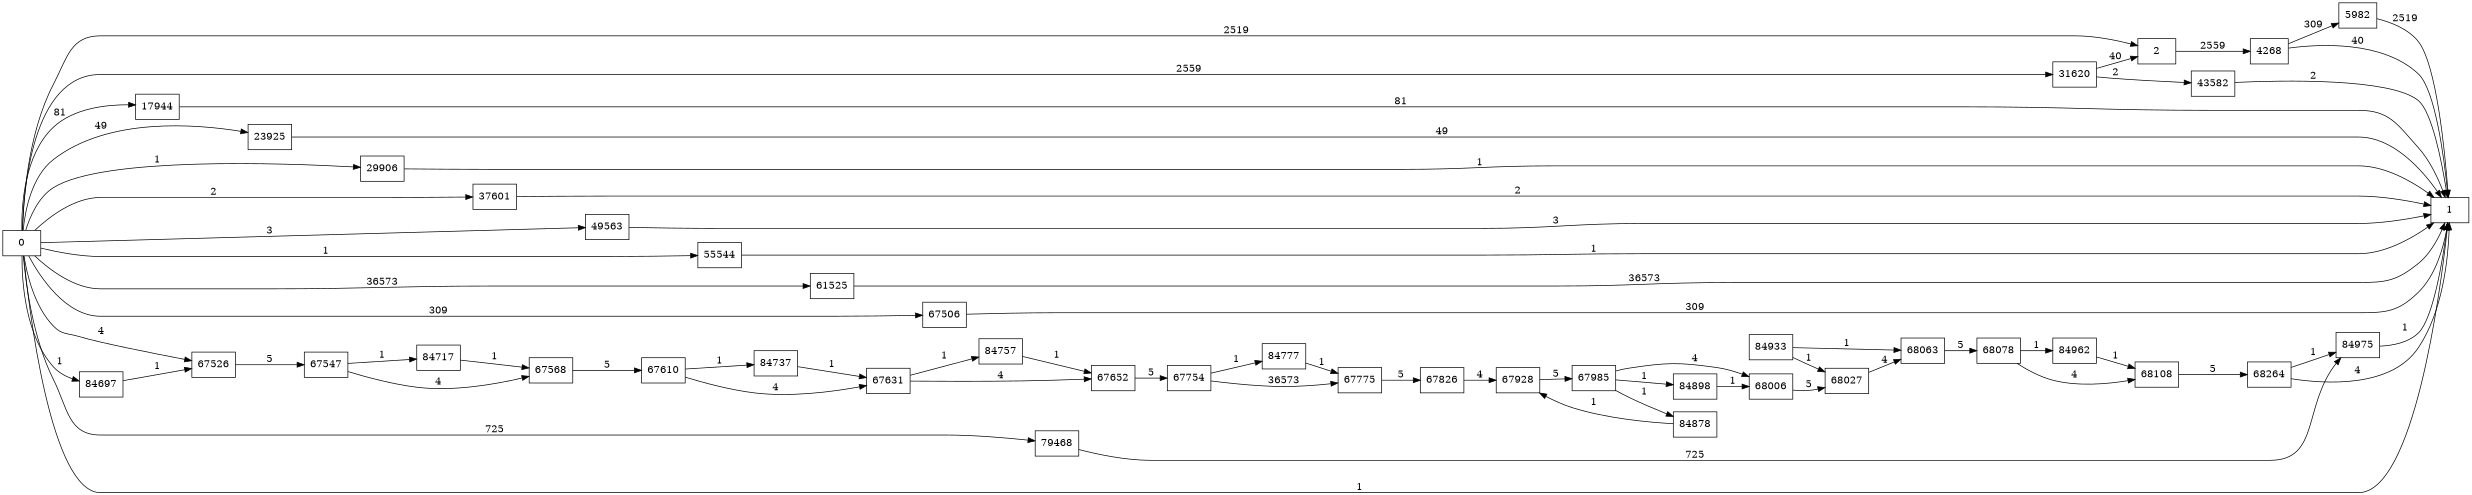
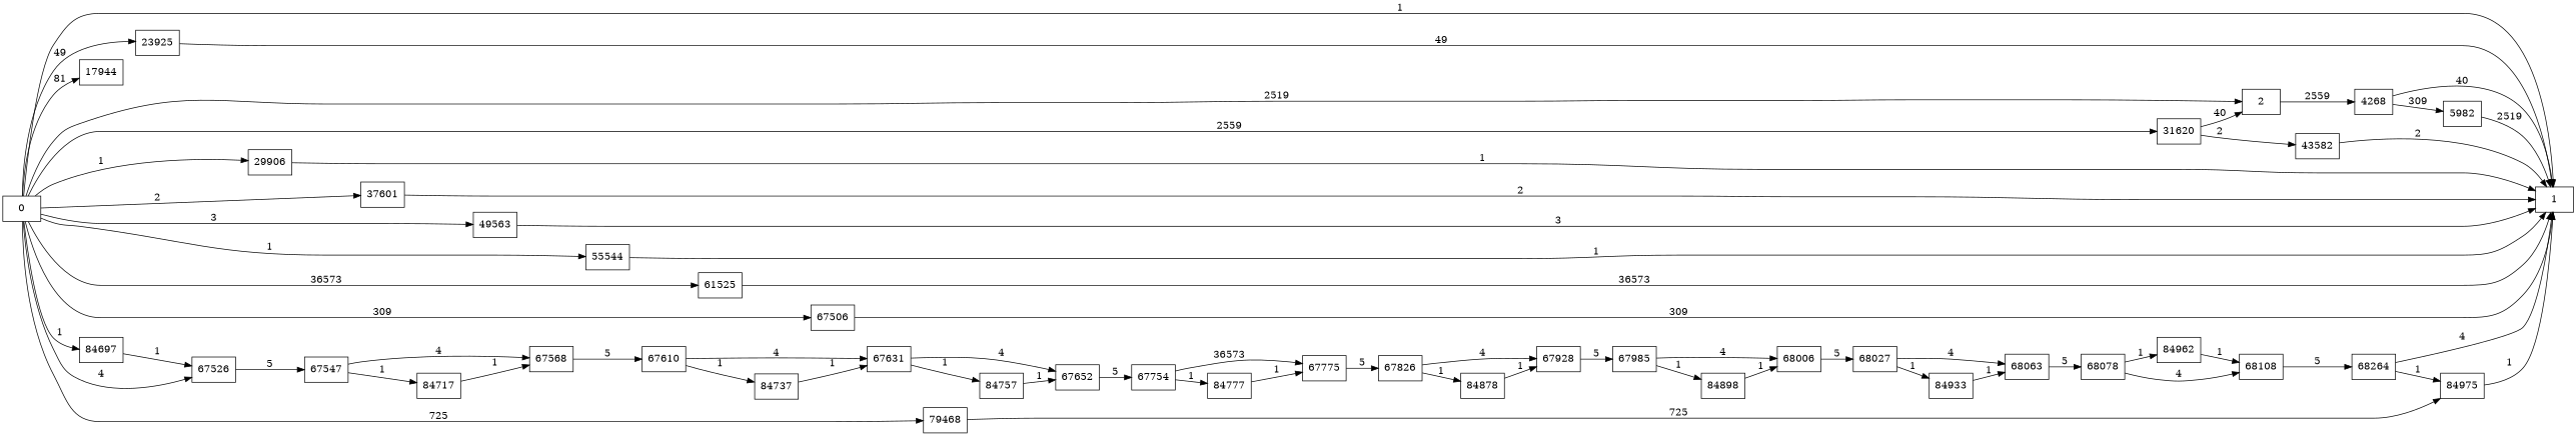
  digraph {
    rankdir=LR
    node [shape=rectangle]
    2
    4268
    1
    5982
    17944
    23925
    29906
    31620
    43582
    37601
    49563
    55544
    61525
    67506
    67526
    67547
    67568
    84717
    67610
    67631
    84737
    67652
    84757
    67754
    67775
    84777
    67826
    67928
    84878
    67985
    68006
    84898
    68027
    68063
    84933
    68078
    68108
    84962
    68264
    84975
    79468
    84697
    0
    2 -> 4268 [label=2559]
    4268 -> 1 [label=40]
    4268 -> 5982 [label=309]
    5982 -> 1 [label=2519]
-   17944 -> 1 [label=81]
    23925 -> 1 [label=49]
    29906 -> 1 [label=1]
    31620 -> 2 [label=40]
    31620 -> 43582 [label=2]
    43582 -> 1 [label=2]
    37601 -> 1 [label=2]
    49563 -> 1 [label=3]
    55544 -> 1 [label=1]
    61525 -> 1 [label=36573]
    67506 -> 1 [label=309]
    67526 -> 67547 [label=5]
    67547 -> 67568 [label=4]
    67547 -> 84717 [label=1]
    67568 -> 67610 [label=5]
    84717 -> 67568 [label=1]
    67610 -> 67631 [label=4]
    67610 -> 84737 [label=1]
    67631 -> 67652 [label=4]
    67631 -> 84757 [label=1]
    84737 -> 67631 [label=1]
    67652 -> 67754 [label=5]
    84757 -> 67652 [label=1]
    67754 -> 67775 [label=36573]
    67754 -> 84777 [label=1]
    67775 -> 67826 [label=5]
    84777 -> 67775 [label=1]
    67826 -> 67928 [label=4]
-   67985 -> 84878 [label=1]
+   67826 -> 84878 [label=1]
    67928 -> 67985 [label=5]
    84878 -> 67928 [label=1]
    67985 -> 68006 [label=4]
    67985 -> 84898 [label=1]
    68006 -> 68027 [label=5]
    84898 -> 68006 [label=1]
    68027 -> 68063 [label=4]
-   84933 -> 68027 [label=1]
+   68027 -> 84933 [label=1]
    68063 -> 68078 [label=5]
    84933 -> 68063 [label=1]
    68078 -> 68108 [label=4]
    68078 -> 84962 [label=1]
    68108 -> 68264 [label=5]
    84962 -> 68108 [label=1]
    68264 -> 1 [label=4]
    68264 -> 84975 [label=1]
    84975 -> 1 [label=1]
    79468 -> 84975 [label=725]
    84697 -> 67526 [label=1]
    0 -> 2 [label=2519]
    0 -> 1 [label=1]
    0 -> 17944 [label=81]
    0 -> 23925 [label=49]
    0 -> 29906 [label=1]
    0 -> 31620 [label=2559]
    0 -> 37601 [label=2]
    0 -> 49563 [label=3]
    0 -> 55544 [label=1]
    0 -> 61525 [label=36573]
    0 -> 67506 [label=309]
    0 -> 67526 [label=4]
    0 -> 79468 [label=725]
    0 -> 84697 [label=1]
  }
